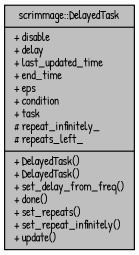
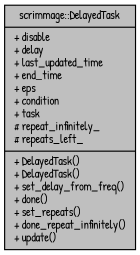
  digraph {
    fontname="Patrick Hand"
-   n1 [color=black fillcolor=grey75 fontcolor=black fontname="Patrick Hand" fontsize=10 height=0.2 label="{scrimmage::DelayedTask\n|+ disable\l+ delay\l+ last_updated_time\l+ end_time\l+ eps\l+ condition\l+ task\l# repeat_infinitely_\l# repeats_left_\l|+ DelayedTask()\l+ DelayedTask()\l+ set_delay_from_freq()\l+ done()\l+ set_repeats()\l+ set_repeat_infinitely()\l+ update()\l}" shape=record style=filled width=0.4]
+   n1 [color=black fillcolor=grey75 fontcolor=black fontname="Patrick Hand" fontsize=10 height=0.2 label="{scrimmage::DelayedTask\n|+ disable\l+ delay\l+ last_updated_time\l+ end_time\l+ eps\l+ condition\l+ task\l# repeat_infinitely_\l# repeats_left_\l|+ DelayedTask()\l+ DelayedTask()\l+ set_delay_from_freq()\l+ done()\l+ set_repeats()\l+ done_repeat_infinitely()\l+ update()\l}" shape=record style=filled width=0.4]
  }
